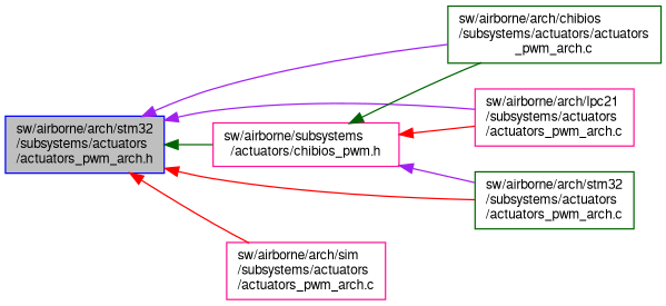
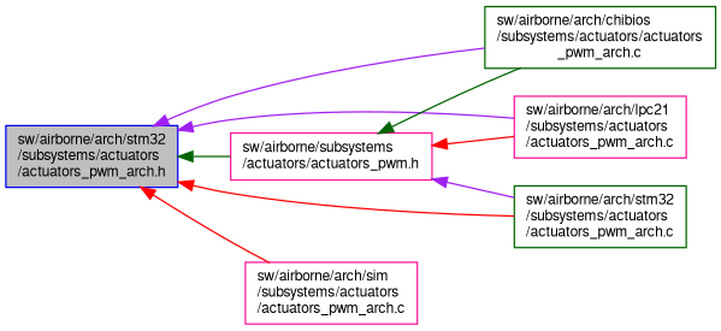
  digraph {
    rankdir=LR
    node [color=deeppink fillcolor=white fontname=FreeSans fontsize=10 shape=record style=filled]
    edge [color=purple dir=back fontname=FreeSans fontsize=10 labelfontname=FreeSans labelfontsize=10 style=solid]
    n1 [color=blue fillcolor=grey75 fontcolor=black height=0.2 label="sw/airborne/arch/stm32\l/subsystems/actuators\l/actuators_pwm_arch.h" width=0.4]
    n2 [color=darkgreen height=0.2 label="sw/airborne/arch/chibios\l/subsystems/actuators/actuators\l_pwm_arch.c" width=0.4]
    n3 [height=0.2 label="sw/airborne/arch/lpc21\l/subsystems/actuators\l/actuators_pwm_arch.c" width=0.4]
    n4 [height=0.2 label="sw/airborne/arch/sim\l/subsystems/actuators\l/actuators_pwm_arch.c" width=0.4]
    n5 [color=darkgreen height=0.2 label="sw/airborne/arch/stm32\l/subsystems/actuators\l/actuators_pwm_arch.c" width=0.4]
-   n6 [height=0.2 label="sw/airborne/subsystems\l/actuators/chibios_pwm.h" width=0.4]
+   n6 [height=0.2 label="sw/airborne/subsystems\l/actuators/actuators_pwm.h" width=0.4]
    n1 -> n2
    n1 -> n3
    n1 -> n4 [color=red]
    n1 -> n5 [color=red]
    n1 -> n6 [color=darkgreen]
    n6 -> n2 [color=darkgreen]
    n6 -> n3 [color=red]
    n6 -> n5
  }
